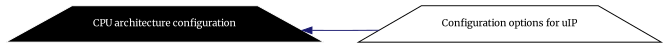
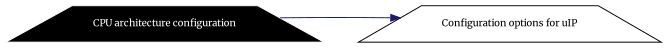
  digraph {
    rankdir=LR
    fontname=Merriweather
    node [fontname=Merriweather fontsize=10 shape=trapezium style=filled]
    n1 [color=white fillcolor=black fontcolor=white height=0.2 label="CPU architecture configuration" width=0.4]
    n2 [color=black fillcolor=white height=0.2 label="Configuration options for uIP" width=0.4]
-   n1 -> n2 [color=midnightblue dir=back fontname=Merriweather fontsize=8 labelfontname=Helvetica labelfontsize=8 shape=plaintext style=solid]
+   n2 -> n1 [color=midnightblue dir=back fontname=Merriweather fontsize=8 labelfontname=Helvetica labelfontsize=8 shape=plaintext style=solid]
  }
